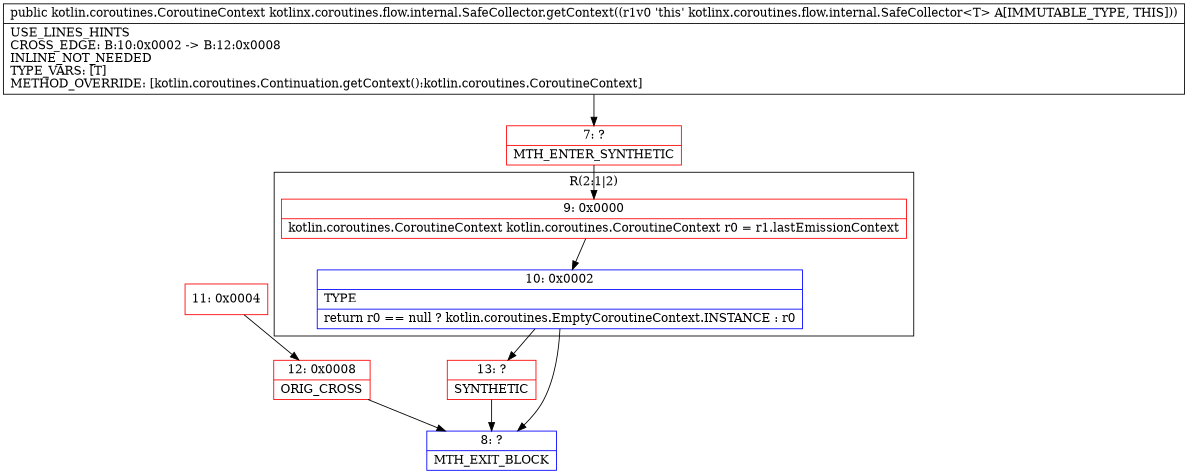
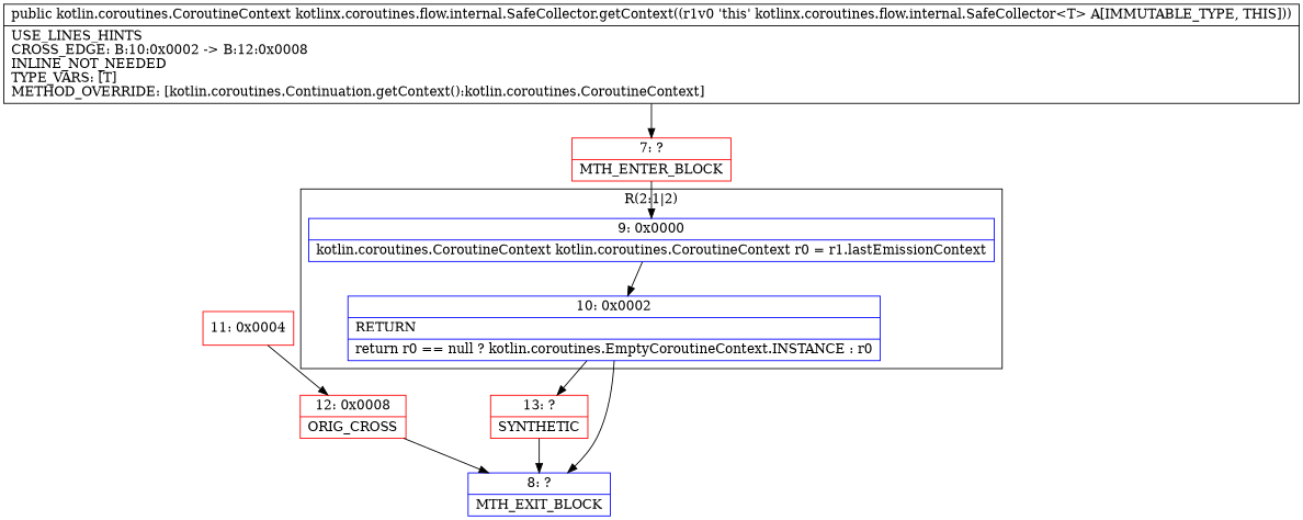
  digraph {
    node [color=red shape=record]
-   n1 [label="{9\:\ 0x0000|kotlin.coroutines.CoroutineContext kotlin.coroutines.CoroutineContext r0 = r1.lastEmissionContext\l}"]
-   n2 [color=blue label="{10\:\ 0x0002|TYPE\l|return r0 == null ? kotlin.coroutines.EmptyCoroutineContext.INSTANCE : r0\l}"]
+   n1 [color=blue label="{9\:\ 0x0000|kotlin.coroutines.CoroutineContext kotlin.coroutines.CoroutineContext r0 = r1.lastEmissionContext\l}"]
+   n2 [color=blue label="{10\:\ 0x0002|RETURN\l|return r0 == null ? kotlin.coroutines.EmptyCoroutineContext.INSTANCE : r0\l}"]
    n3 [label="{13\:\ ?|SYNTHETIC\l}"]
    n4 [color=blue label="{8\:\ ?|MTH_EXIT_BLOCK\l}"]
    n5 [label="{11\:\ 0x0004}"]
    n6 [label="{12\:\ 0x0008|ORIG_CROSS\l}"]
-   n7 [label="{7\:\ ?|MTH_ENTER_SYNTHETIC\l}"]
+   n7 [label="{7\:\ ?|MTH_ENTER_BLOCK\l}"]
    n8 [label="{public kotlin.coroutines.CoroutineContext kotlinx.coroutines.flow.internal.SafeCollector.getContext((r1v0 'this' kotlinx.coroutines.flow.internal.SafeCollector\<T\> A[IMMUTABLE_TYPE, THIS]))  | USE_LINES_HINTS\lCROSS_EDGE: B:10:0x0002 \-\> B:12:0x0008\lINLINE_NOT_NEEDED\lTYPE_VARS: [T]\lMETHOD_OVERRIDE: [kotlin.coroutines.Continuation.getContext():kotlin.coroutines.CoroutineContext]\l}" color=""]
    subgraph cluster_1 {
      label="R(2:1|2)"
      n1
      n2
    }
    n1 -> n2
    n2 -> n3
    n2 -> n4
    n3 -> n4
    n5 -> n6
    n6 -> n4
    n7 -> n1
    n8 -> n7
  }
